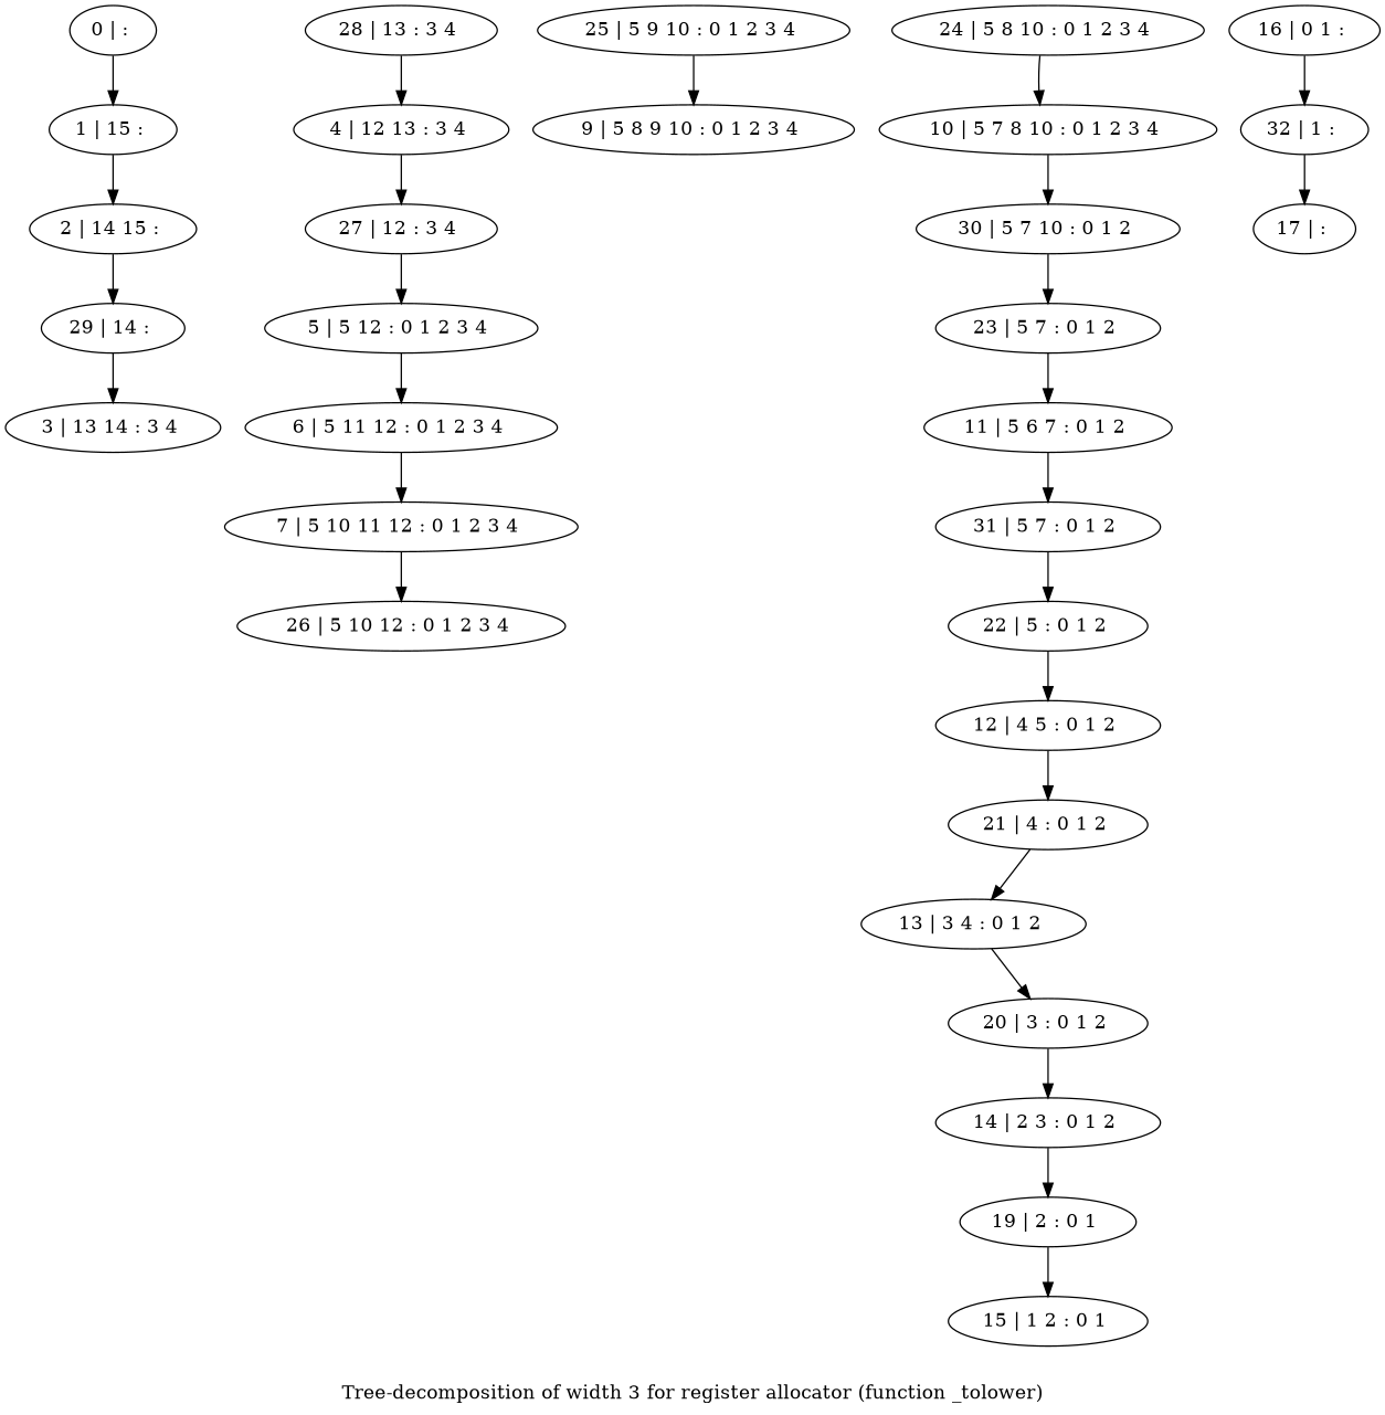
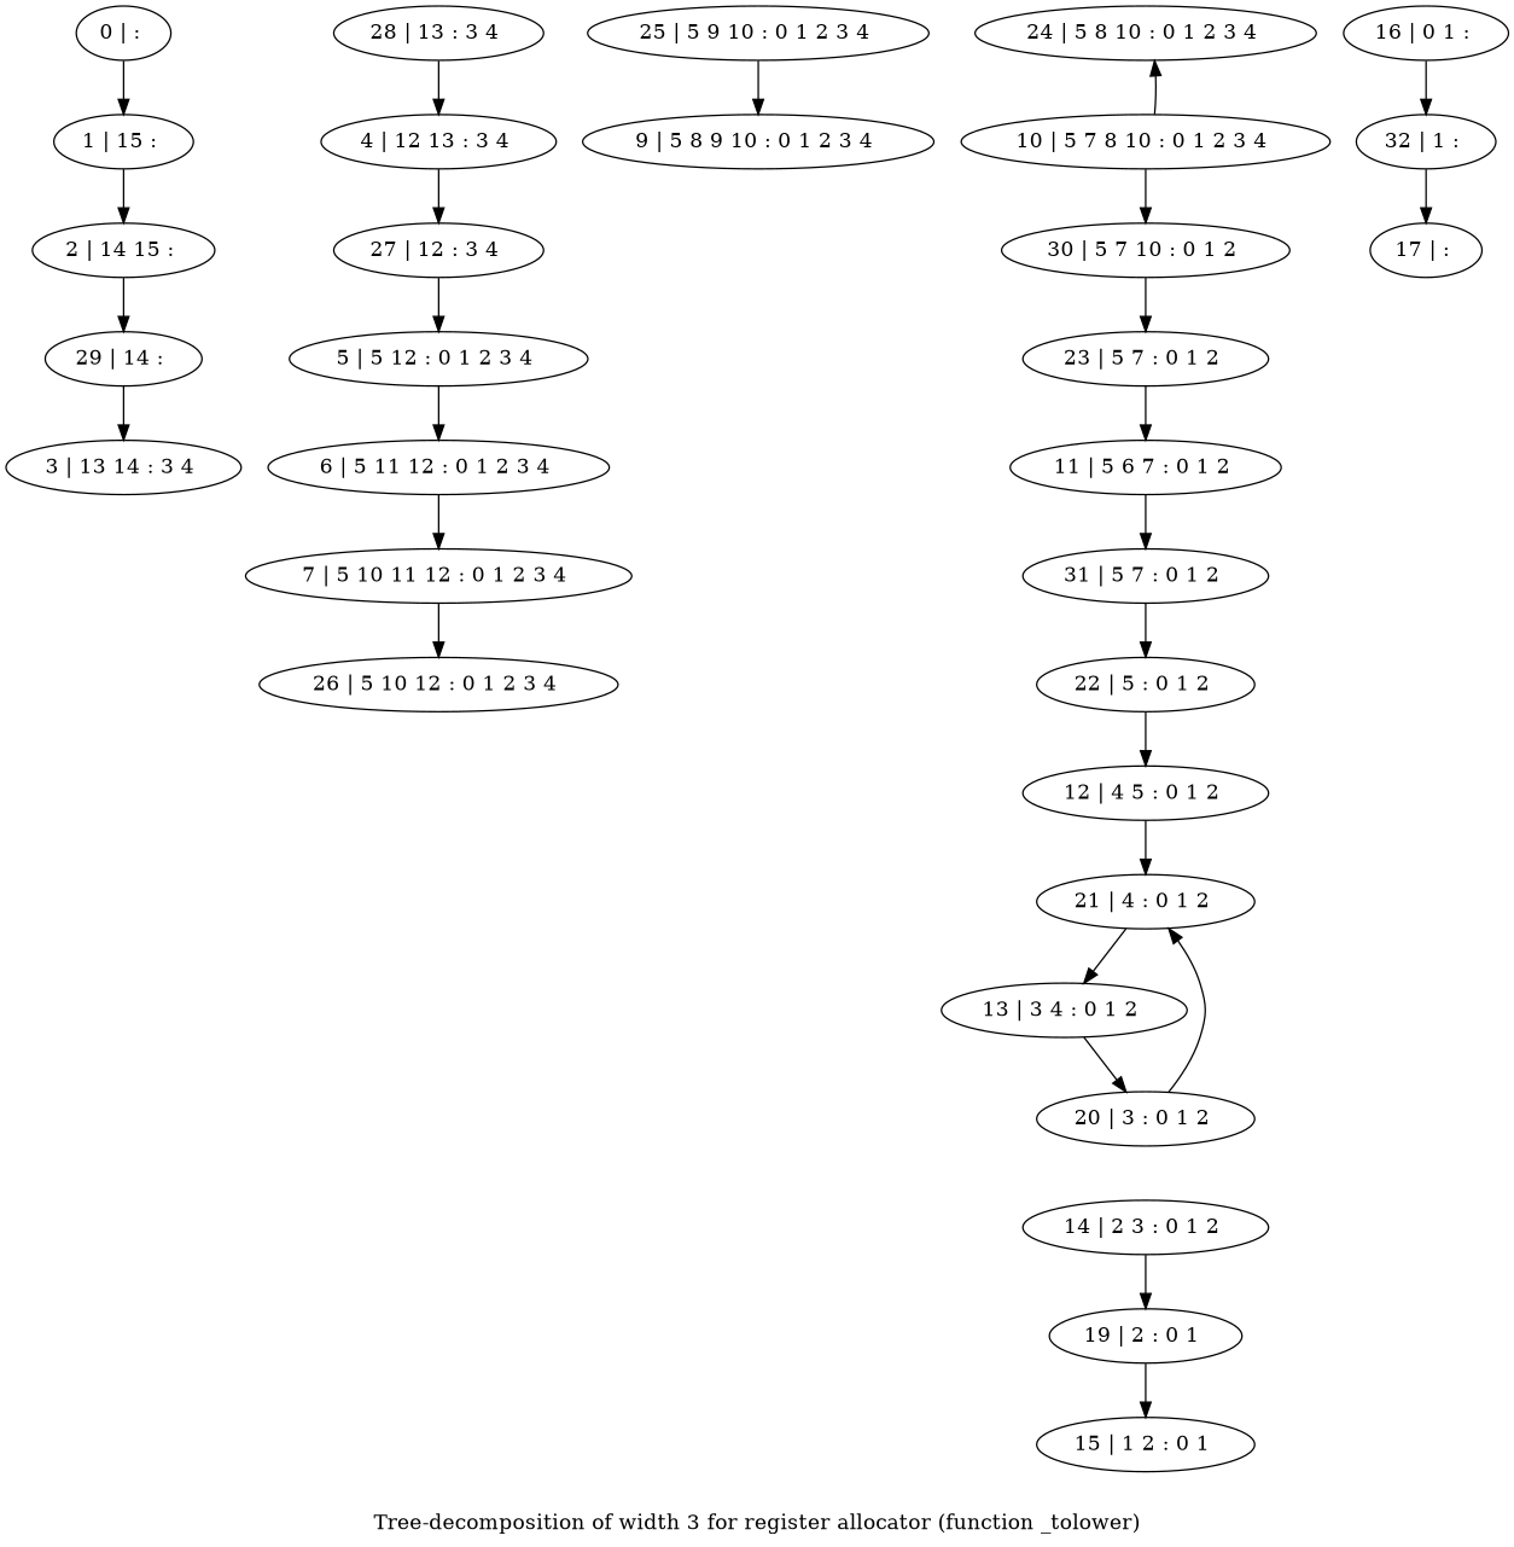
  digraph {
    label="Tree-decomposition of width 3 for register allocator (function _tolower)"
    n1 [label="0 | : "]
    n2 [label="1 | 15 : "]
    n3 [label="2 | 14 15 : "]
    n4 [label="29 | 14 : "]
    n5 [label="3 | 13 14 : 3 4 "]
    n6 [label="28 | 13 : 3 4 "]
    n7 [label="4 | 12 13 : 3 4 "]
    n8 [label="27 | 12 : 3 4 "]
    n9 [label="5 | 5 12 : 0 1 2 3 4 "]
    n10 [label="6 | 5 11 12 : 0 1 2 3 4 "]
    n11 [label="7 | 5 10 11 12 : 0 1 2 3 4 "]
    n12 [label="26 | 5 10 12 : 0 1 2 3 4 "]
    n13 [label="25 | 5 9 10 : 0 1 2 3 4 "]
    n14 [label="9 | 5 8 9 10 : 0 1 2 3 4 "]
    n15 [label="24 | 5 8 10 : 0 1 2 3 4 "]
    n16 [label="10 | 5 7 8 10 : 0 1 2 3 4 "]
    n17 [label="30 | 5 7 10 : 0 1 2 "]
    n18 [label="23 | 5 7 : 0 1 2 "]
    n19 [label="11 | 5 6 7 : 0 1 2 "]
    n20 [label="31 | 5 7 : 0 1 2 "]
    n21 [label="22 | 5 : 0 1 2 "]
    n22 [label="12 | 4 5 : 0 1 2 "]
    n23 [label="21 | 4 : 0 1 2 "]
    n24 [label="13 | 3 4 : 0 1 2 "]
    n25 [label="20 | 3 : 0 1 2 "]
    n26 [label="14 | 2 3 : 0 1 2 "]
    n27 [label="19 | 2 : 0 1 "]
    n28 [label="15 | 1 2 : 0 1 "]
    n29 [label="16 | 0 1 : "]
    n30 [label="32 | 1 : "]
    n31 [label="17 | : "]
    n1 -> n2
    n2 -> n3
    n3 -> n4
    n4 -> n5
    n6 -> n7
    n7 -> n8
    n8 -> n9
    n9 -> n10
    n10 -> n11
    n11 -> n12
    n13 -> n14
-   n15 -> n16
+   n16 -> n15
    n16 -> n17
    n17 -> n18
    n18 -> n19
    n19 -> n20
    n20 -> n21
    n21 -> n22
    n22 -> n23
    n23 -> n24
    n24 -> n25
-   n25 -> n26
+   n25 -> n23
    n26 -> n27
    n27 -> n28
    n29 -> n30
    n30 -> n31
  }
